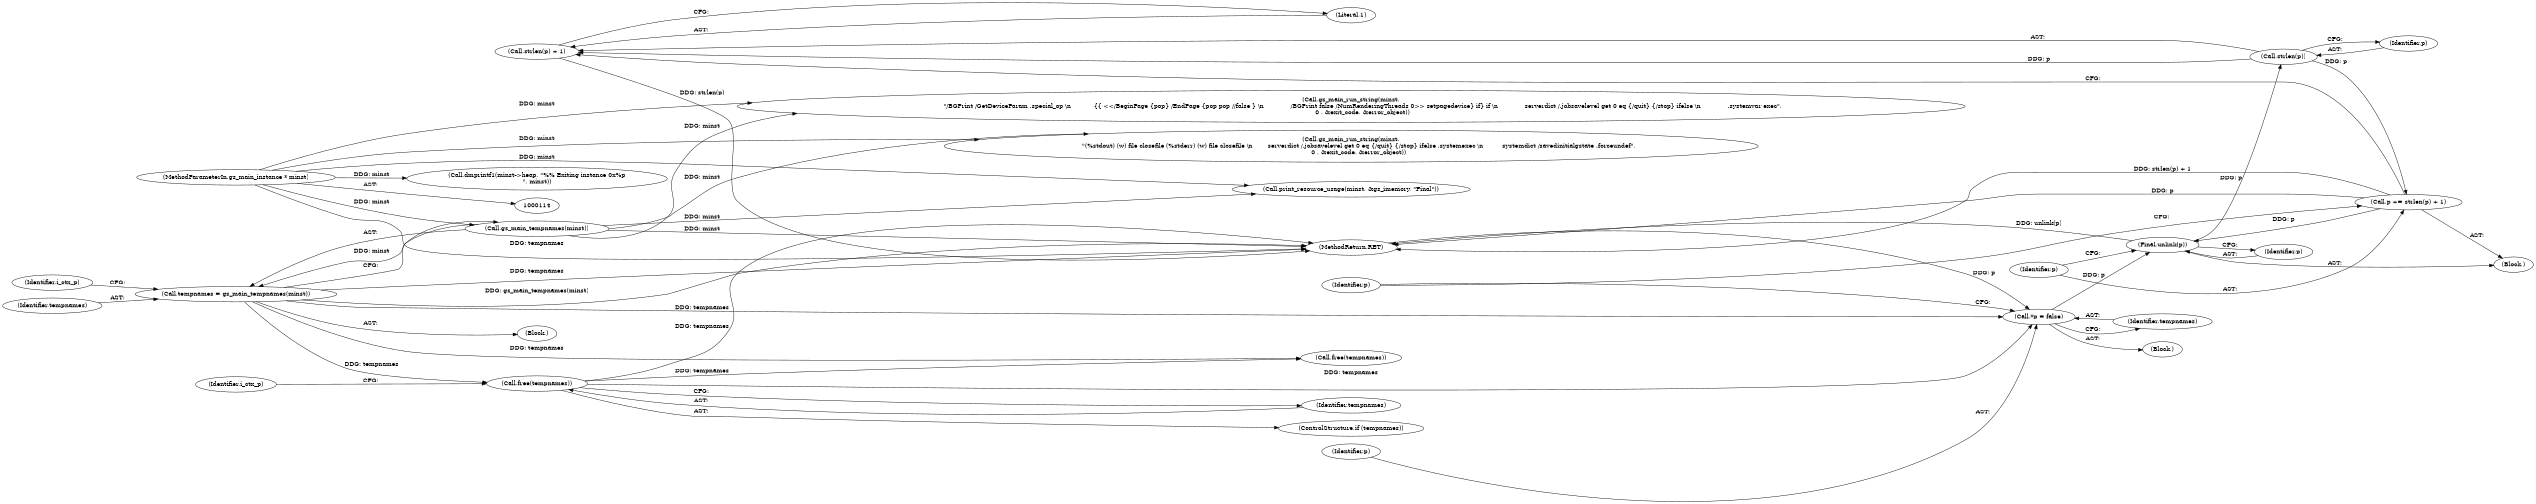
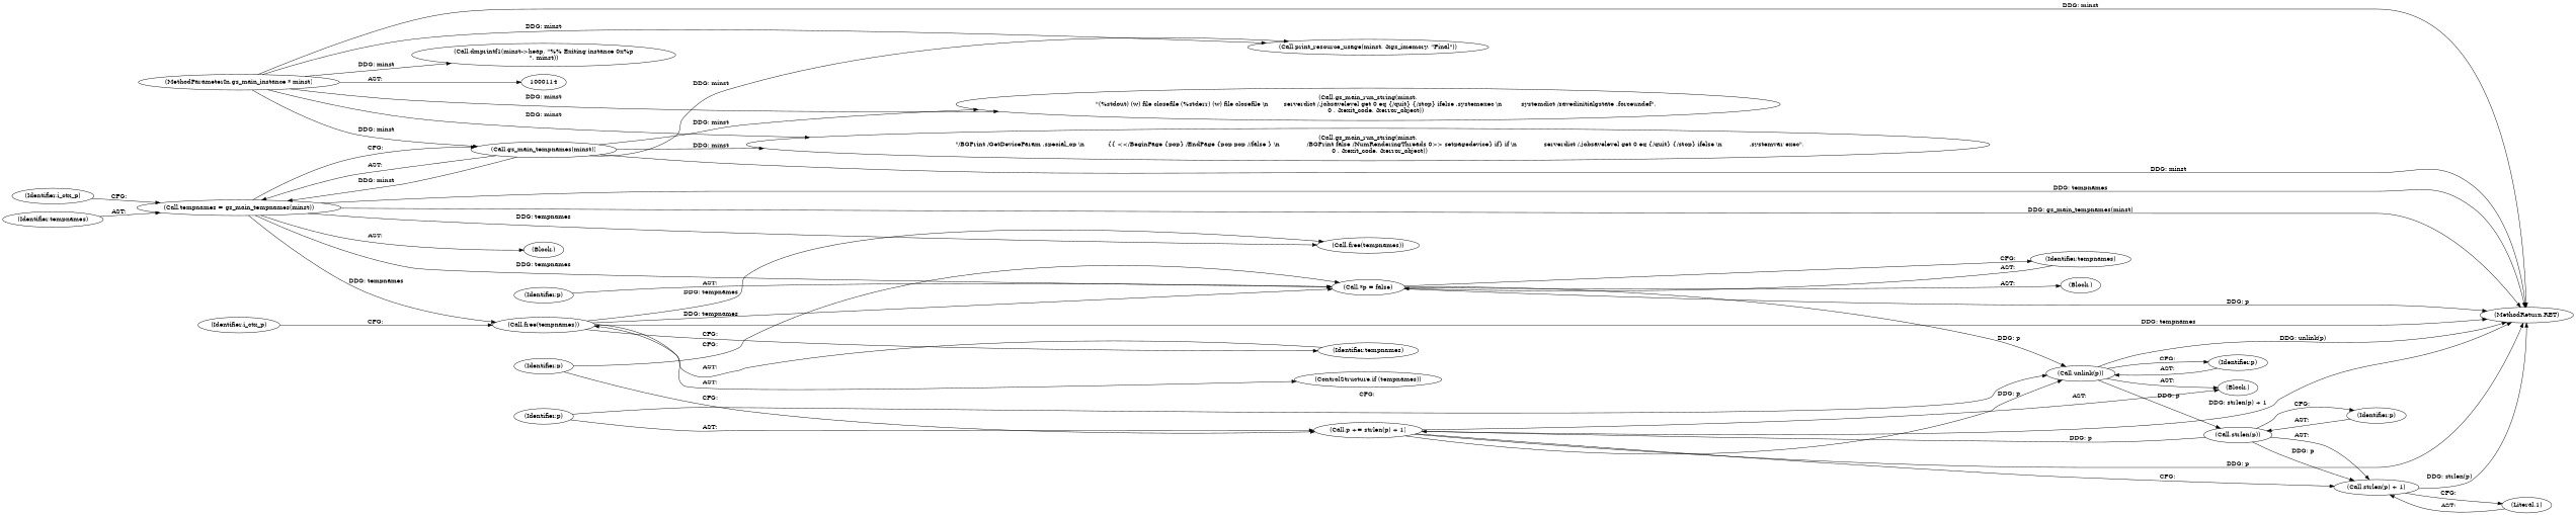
  digraph {
    rankdir=LR
    n1 [label="(Call,strlen(p) + 1)"]
    n2 [label="(MethodReturn,RET)"]
    n3 [label="(Literal,1)"]
    n4 [label="(Call,p += strlen(p) + 1)"]
-   n5 [label="(Final,unlink(p))"]
+   n5 [label="(Call,unlink(p))"]
    n6 [label="(Block,)"]
    n7 [label="(Call,strlen(p))"]
    n8 [label="(Identifier,p)"]
    n9 [label="(Identifier,p)"]
    n10 [label="(Call,*p = false)"]
    n11 [label="(Block,)"]
    n12 [label="(Identifier,tempnames)"]
    n13 [label="(Call,free(tempnames))"]
    n14 [label="(ControlStructure,if (tempnames))"]
    n15 [label="(Call,free(tempnames))"]
    n16 [label="(Identifier,tempnames)"]
    n17 [label="(Call,tempnames = gs_main_tempnames(minst))"]
    n18 [label="(Call,gs_main_tempnames(minst))"]
    n19 [label="(Block,)"]
    n20 [label="(Call,gs_main_run_string(minst,\n            \"/BGPrint /GetDeviceParam .special_op \\n            {{ <</BeginPage {pop} /EndPage {pop pop //false } \\n              /BGPrint false /NumRenderingThreads 0>> setpagedevice} if} if \\n              serverdict /.jobsavelevel get 0 eq {/quit} {/stop} ifelse \\n              .systemvar exec\",\n            0 , &exit_code, &error_object))"]
    n21 [label="(Call,gs_main_run_string(minst,\n        \"(%stdout) (w) file closefile (%stderr) (w) file closefile \\n        serverdict /.jobsavelevel get 0 eq {/quit} {/stop} ifelse .systemexec \\n          systemdict /savedinitialgstate .forceundef\",\n        0 , &exit_code, &error_object))"]
    n22 [label="(Call,print_resource_usage(minst, &gs_imemory, \"Final\"))"]
    n23 [label="(MethodParameterIn,gs_main_instance * minst)"]
    n24 [label="(Call,dmprintf1(minst->heap, \"%% Exiting instance 0x%p\n\", minst))"]
    1000114
    n26 [label="(Identifier,i_ctx_p)"]
    n27 [label="(Identifier,p)"]
    n28 [label="(Identifier,i_ctx_p)"]
    n29 [label="(Identifier,p)"]
    n30 [label="(Identifier,p)"]
    n31 [label="(Identifier,tempnames)"]
    n1 -> n2 [label="DDG: strlen(p)"]
    n1 -> n3 [label="CFG: "]
    n3 -> n1 [label="AST: "]
    n4 -> n1 [label="CFG: "]
    n4 -> n2 [label="DDG: strlen(p) + 1"]
    n4 -> n2 [label="DDG: p"]
    n4 -> n5 [label="DDG: p"]
    n4 -> n6 [label="AST: "]
    n5 -> n2 [label="DDG: unlink(p)"]
    n5 -> n6 [label="AST: "]
    n5 -> n7 [label="DDG: p"]
    n5 -> n9 [label="CFG: "]
    n7 -> n1 [label="AST: "]
    n7 -> n1 [label="DDG: p"]
    n7 -> n4 [label="DDG: p"]
    n7 -> n8 [label="CFG: "]
    n8 -> n7 [label="AST: "]
    n9 -> n5 [label="AST: "]
-   n2 -> n10 [label="DDG: p"]
+   n10 -> n2 [label="DDG: p"]
    n10 -> n5 [label="DDG: p"]
    n10 -> n11 [label="AST: "]
    n10 -> n12 [label="CFG: "]
    n12 -> n10 [label="AST: "]
    n13 -> n2 [label="DDG: tempnames"]
    n13 -> n10 [label="DDG: tempnames"]
    n13 -> n14 [label="AST: "]
    n13 -> n15 [label="DDG: tempnames"]
    n13 -> n16 [label="CFG: "]
    n16 -> n13 [label="AST: "]
    n17 -> n2 [label="DDG: tempnames"]
    n17 -> n2 [label="DDG: gs_main_tempnames(minst)"]
    n17 -> n10 [label="DDG: tempnames"]
    n17 -> n13 [label="DDG: tempnames"]
    n17 -> n15 [label="DDG: tempnames"]
    n17 -> n18 [label="CFG: "]
    n17 -> n19 [label="AST: "]
    n18 -> n2 [label="DDG: minst"]
    n18 -> n17 [label="AST: "]
    n18 -> n17 [label="DDG: minst"]
    n18 -> n20 [label="DDG: minst"]
    n18 -> n21 [label="DDG: minst"]
    n18 -> n22 [label="DDG: minst"]
-   n23 -> n2 [label="DDG: tempnames"]
+   n23 -> n2 [label="DDG: minst"]
    n23 -> n18 [label="DDG: minst"]
    n23 -> n20 [label="DDG: minst"]
    n23 -> n21 [label="DDG: minst"]
    n23 -> n22 [label="DDG: minst"]
    n23 -> n24 [label="DDG: minst"]
    n23 -> 1000114 [label="AST: "]
    n26 -> n17 [label="CFG: "]
    n27 -> n4 [label="CFG: "]
    n27 -> n10 [label="CFG: "]
    n28 -> n13 [label="CFG: "]
    n29 -> n4 [label="AST: "]
    n29 -> n5 [label="CFG: "]
    n30 -> n10 [label="AST: "]
    n31 -> n17 [label="AST: "]
  }
